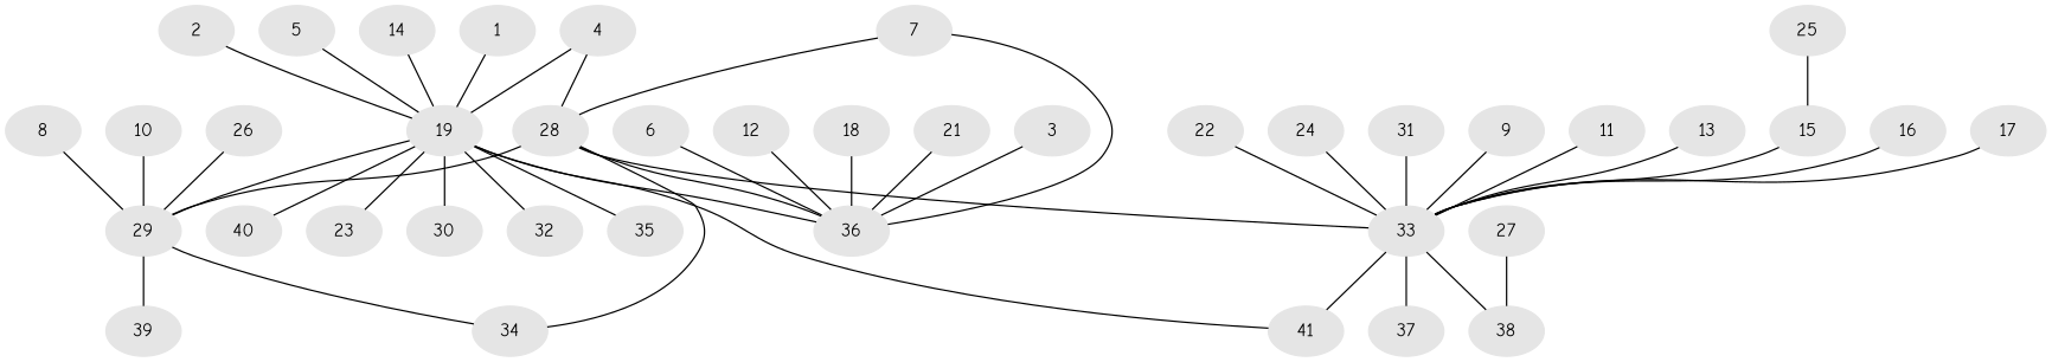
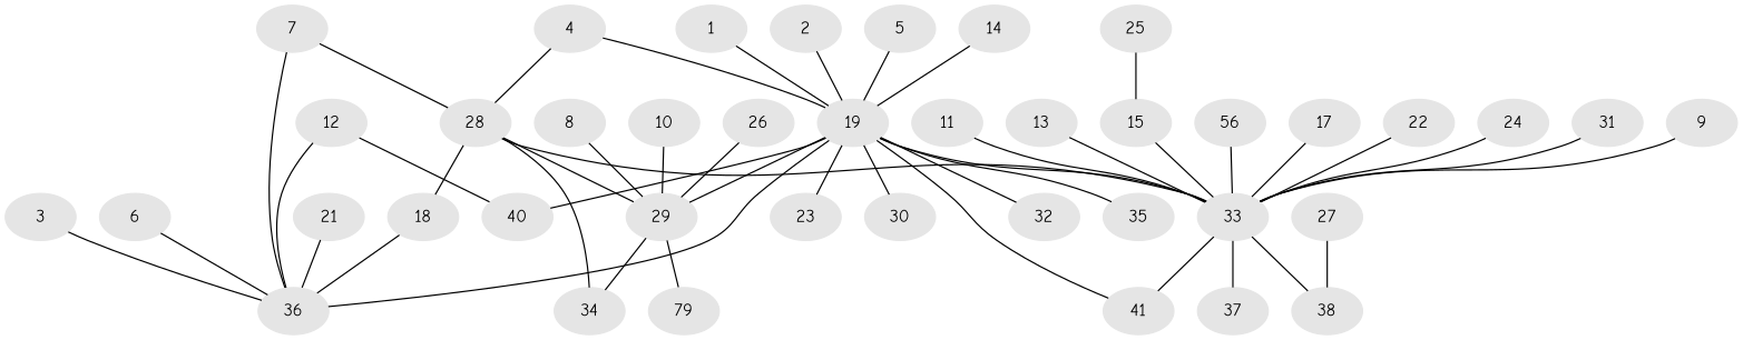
  graph {
    fontname="Comic Neue"
    node [color=gray90 fontname="Comic Neue" style=filled]
    edge [fontname="Comic Neue" weight=1.0]
    1
    19
    36
    29
    33
    40
    23
    30
    32
    35
    41
    2
    3
    4
    28
    34
    5
    6
    7
    8
-   39
+   39 [label=79]
    9
    38
    37
    10
    11
    12
    13
    14
    15
-   16
+   16 [label=56]
    17
    18
    21
    22
    24
    25
    26
    27
    31
    1 -- 19
    19 -- 36 [weight=2.0]
    19 -- 29 [weight=2.0]
+   19 -- 33
    19 -- 40
    19 -- 23
    19 -- 30
    19 -- 32
    19 -- 35
    19 -- 41
    29 -- 34
    29 -- 39
    33 -- 41 [weight=2.0]
    33 -- 38
    33 -- 37
    2 -- 19
    3 -- 36
    4 -- 19
    4 -- 28
-   28 -- 36
+   28 -- 18
    28 -- 29
    28 -- 33 [weight=3.0]
    28 -- 34
    5 -- 19
    6 -- 36
    7 -- 36
    7 -- 28
    8 -- 29
    9 -- 33
    10 -- 29
    11 -- 33
    12 -- 36
+   12 -- 40
    13 -- 33
    14 -- 19
    15 -- 33
    16 -- 33
    17 -- 33
    18 -- 36
    21 -- 36
    22 -- 33
    24 -- 33
    25 -- 15
    26 -- 29
    27 -- 38
    31 -- 33
  }
